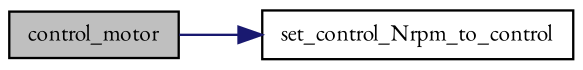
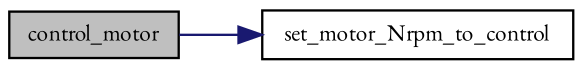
  digraph {
    rankdir=LR
    fontname="EB Garamond"
    node [color=black fontname="EB Garamond" fontsize=10 shape=record style=filled]
    n1 [fillcolor=grey75 fontcolor=black height=0.2 label=control_motor width=0.4]
-   n2 [fillcolor=white height=0.2 label=set_control_Nrpm_to_control width=0.4]
+   n2 [fillcolor=white height=0.2 label=set_motor_Nrpm_to_control width=0.4]
    n1 -> n2 [color=midnightblue fontname="EB Garamond" fontsize=10 labelfontname=Helvetica labelfontsize=10 style=solid]
  }
